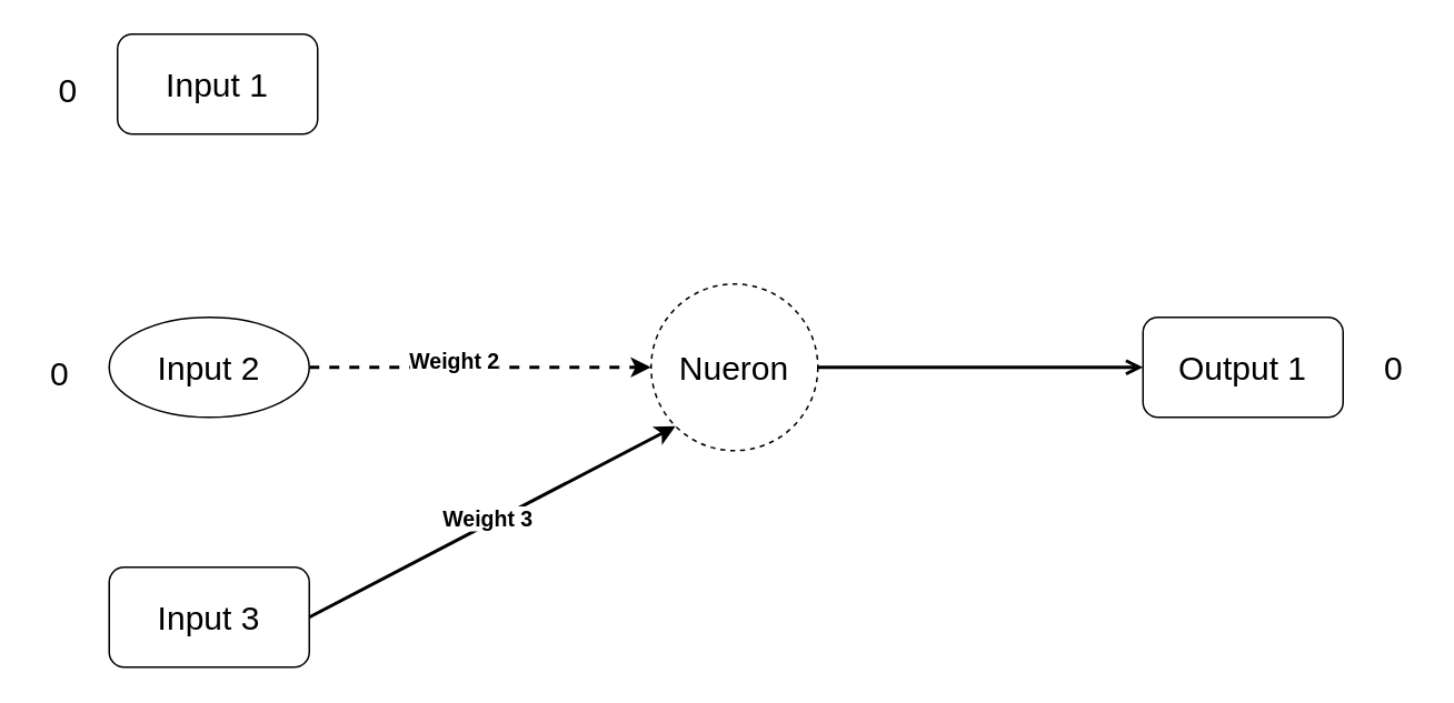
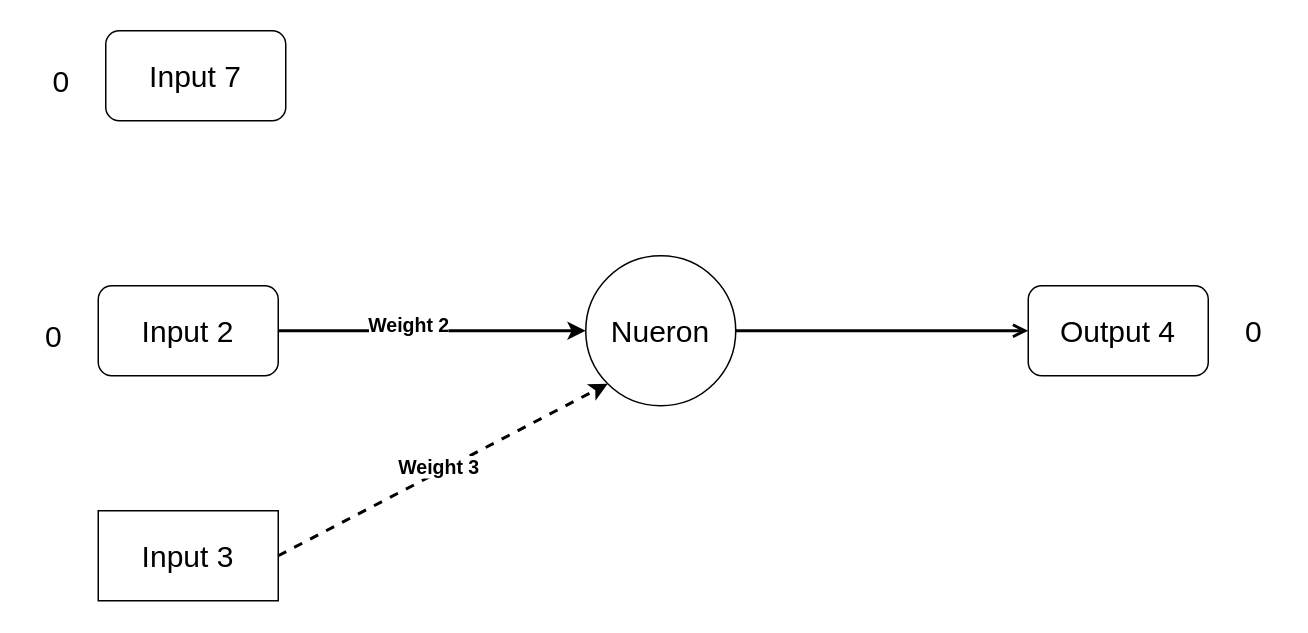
  <mxCell id="0" />
  <mxCell id="1" parent="0" />
  <mxCell id="2" value="" style="group" parent="1" vertex="1" connectable="0"><mxGeometry x="25" y="20" width="165" height="60" as="geometry" /></mxCell>
- <mxCell id="3" value="Input 1" style="rounded=1;whiteSpace=wrap;html=1;fontSize=20;" parent="2" vertex="1"><mxGeometry x="45" width="120" height="60" as="geometry" /></mxCell>
+ <mxCell id="3" value="Input 7" style="rounded=1;whiteSpace=wrap;html=1;fontSize=20;" parent="2" vertex="1"><mxGeometry x="45" width="120" height="60" as="geometry" /></mxCell>
  <mxCell id="4" value="0" style="text;html=1;align=center;verticalAlign=middle;resizable=0;points=[];autosize=1;strokeColor=none;fillColor=none;fontSize=20;" parent="2" vertex="1"><mxGeometry y="13" width="30" height="40" as="geometry" /></mxCell>
  <mxCell id="5" value="" style="group" parent="1" vertex="1" connectable="0"><mxGeometry y="190" width="165" height="60" as="geometry" x="20" /></mxCell>
- <mxCell id="6" value="Input 2" style="ellipse;whiteSpace=wrap;html=1;fontSize=20;" parent="5" vertex="1"><mxGeometry x="45" width="120" height="60" as="geometry" /></mxCell>
+ <mxCell id="6" value="Input 2" style="rounded=1;whiteSpace=wrap;html=1;fontSize=20;" parent="5" vertex="1"><mxGeometry x="45" width="120" height="60" as="geometry" /></mxCell>
  <mxCell id="7" value="0" style="text;html=1;align=center;verticalAlign=middle;resizable=0;points=[];autosize=1;strokeColor=none;fillColor=none;fontSize=20;" parent="5" vertex="1"><mxGeometry y="13" width="30" height="40" as="geometry" /></mxCell>
  <mxCell id="8" value="" style="group" parent="1" vertex="1" connectable="0"><mxGeometry y="340" width="165" height="60" as="geometry" x="20" /></mxCell>
- <mxCell id="9" value="Input 3" style="rounded=1;whiteSpace=wrap;html=1;fontSize=20;" parent="8" vertex="1"><mxGeometry x="45" width="120" height="60" as="geometry" /></mxCell>
+ <mxCell id="9" value="Input 3" style="whiteSpace=wrap;html=1;fontSize=20;rounded=0;" parent="8" vertex="1"><mxGeometry x="45" width="120" height="60" as="geometry" /></mxCell>
  <mxCell id="10" style="edgeStyle=orthogonalEdgeStyle;rounded=0;orthogonalLoop=1;jettySize=auto;html=1;entryX=0;entryY=0.5;entryDx=0;entryDy=0;strokeWidth=2;endArrow=open;" parent="1" source="11" target="13" edge="1"><mxGeometry relative="1" as="geometry" /></mxCell>
- <mxCell id="11" value="Nueron" style="ellipse;whiteSpace=wrap;html=1;aspect=fixed;fontSize=20;dashed=1;" parent="1" vertex="1"><mxGeometry x="390" y="170" width="100" height="100" as="geometry" /></mxCell>
+ <mxCell id="11" value="Nueron" style="ellipse;whiteSpace=wrap;html=1;aspect=fixed;fontSize=20;" parent="1" vertex="1"><mxGeometry x="390" y="170" width="100" height="100" as="geometry" /></mxCell>
  <mxCell id="12" value="" style="group" parent="1" vertex="1" connectable="0"><mxGeometry x="640" y="190" width="165" height="60" as="geometry" /></mxCell>
- <mxCell id="13" value="Output 1" style="rounded=1;whiteSpace=wrap;html=1;fontSize=20;" parent="12" vertex="1"><mxGeometry x="45" width="120" height="60" as="geometry" /></mxCell>
+ <mxCell id="13" value="Output 4" style="rounded=1;whiteSpace=wrap;html=1;fontSize=20;" parent="12" vertex="1"><mxGeometry x="45" width="120" height="60" as="geometry" /></mxCell>
  <mxCell id="14" value="0" style="text;html=1;align=center;verticalAlign=middle;resizable=0;points=[];autosize=1;strokeColor=none;fillColor=none;fontSize=20;" parent="1" vertex="1"><mxGeometry x="820" y="200" width="30" height="40" as="geometry" /></mxCell>
- <mxCell id="15" style="edgeStyle=orthogonalEdgeStyle;rounded=0;orthogonalLoop=1;jettySize=auto;html=1;exitX=1;exitY=0.5;exitDx=0;exitDy=0;entryX=0;entryY=0.5;entryDx=0;entryDy=0;strokeWidth=2;dashed=1;" parent="1" source="6" target="11" edge="1"><mxGeometry relative="1" as="geometry" /></mxCell>
+ <mxCell id="15" style="edgeStyle=orthogonalEdgeStyle;rounded=0;orthogonalLoop=1;jettySize=auto;html=1;exitX=1;exitY=0.5;exitDx=0;exitDy=0;entryX=0;entryY=0.5;entryDx=0;entryDy=0;strokeWidth=2;" parent="1" source="6" target="11" edge="1"><mxGeometry relative="1" as="geometry" /></mxCell>
  <mxCell id="16" value="Weight 2" style="edgeLabel;html=1;align=center;verticalAlign=middle;resizable=0;points=[];fontSize=13;fontStyle=1" vertex="1" connectable="0" parent="15"><mxGeometry x="-0.161" y="5" relative="1" as="geometry"><mxPoint as="offset" /></mxGeometry></mxCell>
- <mxCell id="17" style="rounded=0;orthogonalLoop=1;jettySize=auto;html=1;exitX=1;exitY=0.5;exitDx=0;exitDy=0;entryX=0;entryY=1;entryDx=0;entryDy=0;strokeWidth=2;" parent="1" source="9" target="11" edge="1"><mxGeometry relative="1" as="geometry" /></mxCell>
+ <mxCell id="17" style="rounded=0;orthogonalLoop=1;jettySize=auto;html=1;exitX=1;exitY=0.5;exitDx=0;exitDy=0;entryX=0;entryY=1;entryDx=0;entryDy=0;strokeWidth=2;dashed=1;" parent="1" source="9" target="11" edge="1"><mxGeometry relative="1" as="geometry" /></mxCell>
  <mxCell id="18" value="Weight 3" style="edgeLabel;html=1;align=center;verticalAlign=middle;resizable=0;points=[];fontSize=13;fontStyle=1" vertex="1" connectable="0" parent="17"><mxGeometry x="-0.014" y="3" relative="1" as="geometry"><mxPoint as="offset" /></mxGeometry></mxCell>
